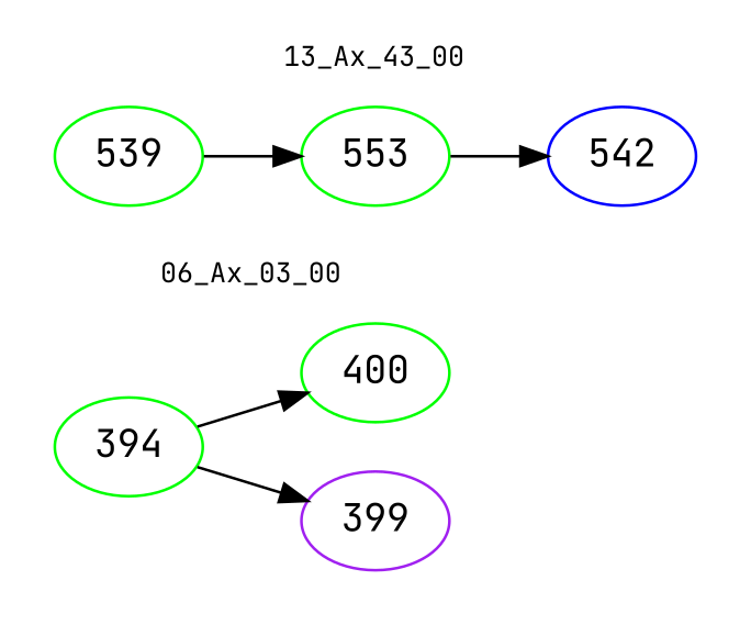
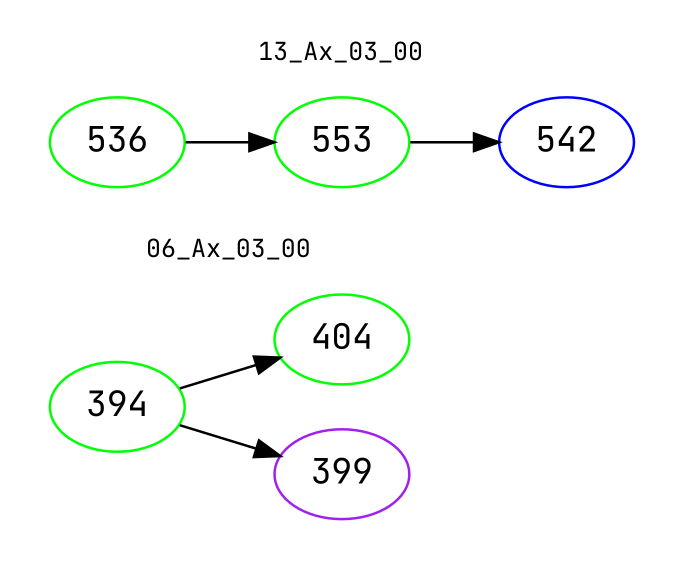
  digraph {
    fontname="JetBrains Mono"
    rankdir=LR
    node [color=green fontname="JetBrains Mono"]
    edge [color=black fontname="JetBrains Mono"]
    n1 [label=394]
    n2 [color=purple label=399]
-   n3 [label=400]
-   n4 [label=539]
+   n3 [label=404]
+   n4 [label=536]
    n5 [color=blue label=542]
    n6 [label=553]
    subgraph cluster_1 {
      color=white
      fontsize=10
      label="06_Ax_03_00"
      n1
      n2
      n3
    }
    subgraph cluster_2 {
      color=white
      fontsize=10
-     label="13_Ax_43_00"
+     label="13_Ax_03_00"
      n4
      n5
      n6
    }
    n1 -> n2
    n1 -> n3
    n4 -> n6
    n6 -> n5
  }
